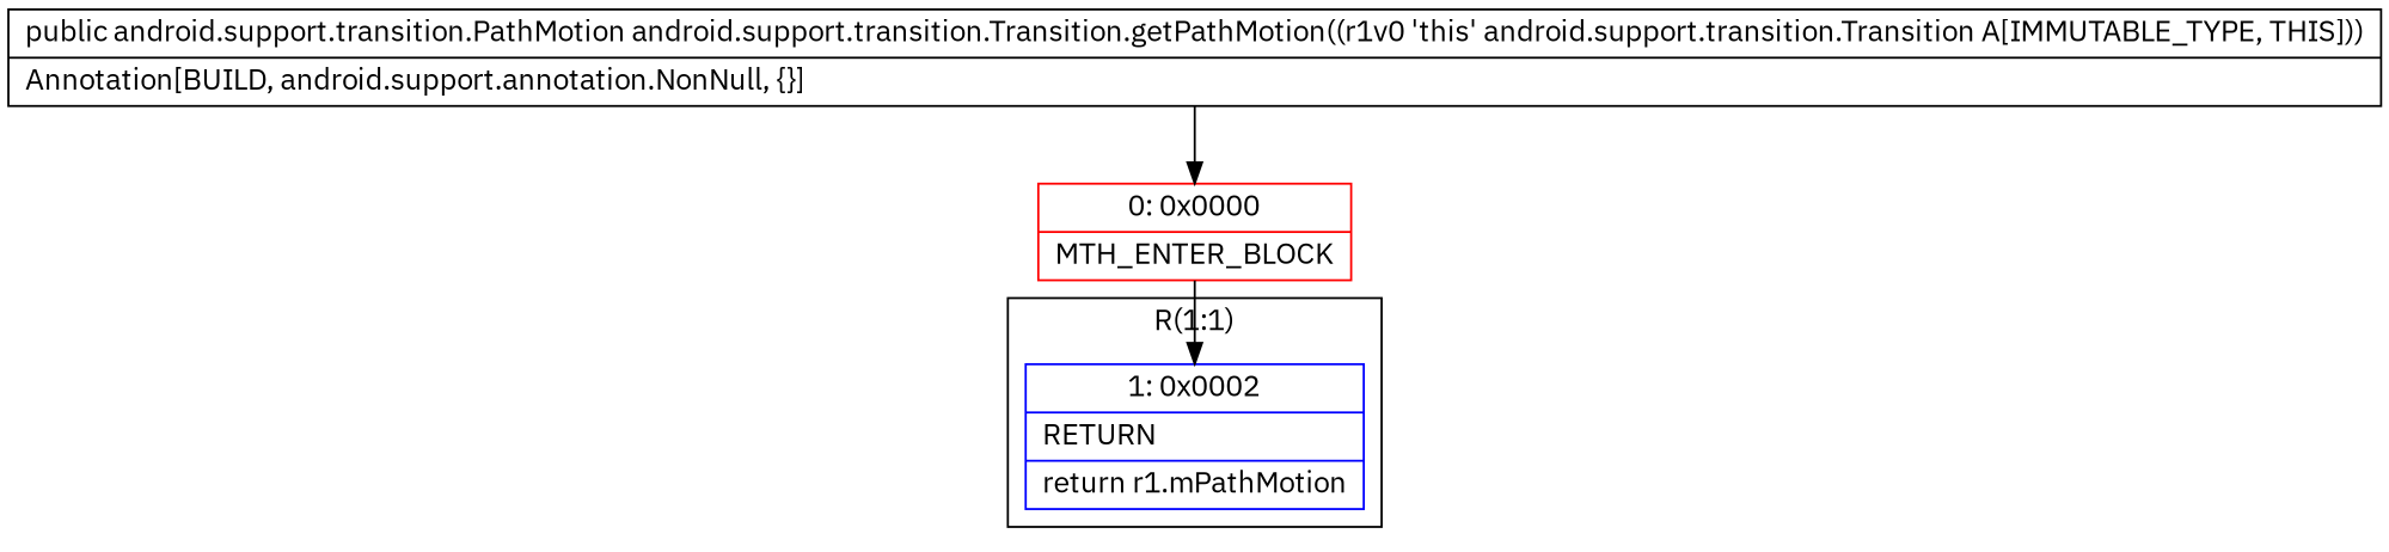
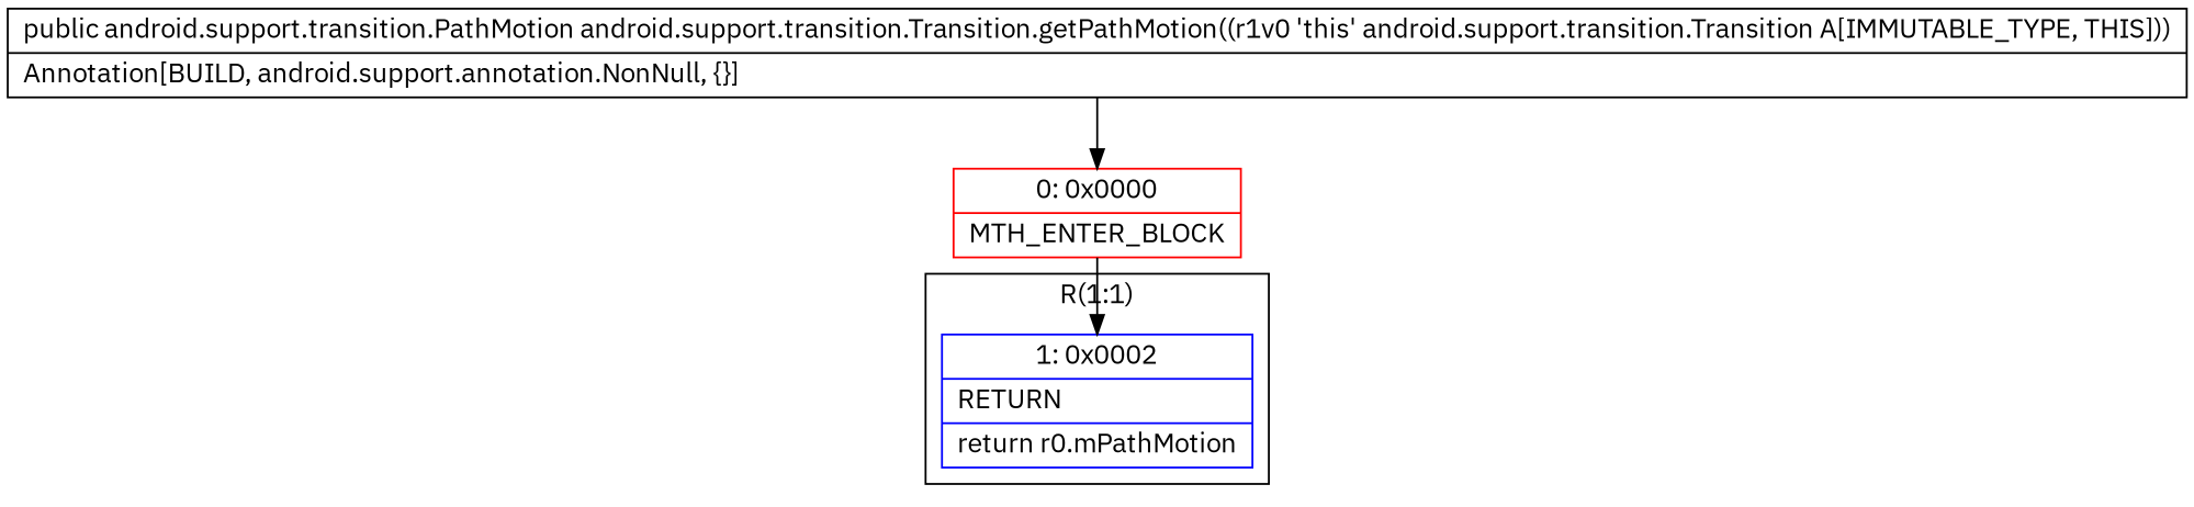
  digraph {
    fontname="IBM Plex Sans"
    node [shape=record fontname="IBM Plex Sans"]
    edge [fontname="IBM Plex Sans"]
-   n1 [color=blue label="{1\:\ 0x0002|RETURN\l|return r1.mPathMotion\l}"]
+   n1 [color=blue label="{1\:\ 0x0002|RETURN\l|return r0.mPathMotion\l}"]
    n2 [color=red label="{0\:\ 0x0000|MTH_ENTER_BLOCK\l}"]
    n3 [label="{public android.support.transition.PathMotion android.support.transition.Transition.getPathMotion((r1v0 'this' android.support.transition.Transition A[IMMUTABLE_TYPE, THIS]))  | Annotation[BUILD, android.support.annotation.NonNull, \{\}]\l}"]
    subgraph cluster_1 {
      label="R(1:1)"
      n1
    }
    n2 -> n1
    n3 -> n2
  }
